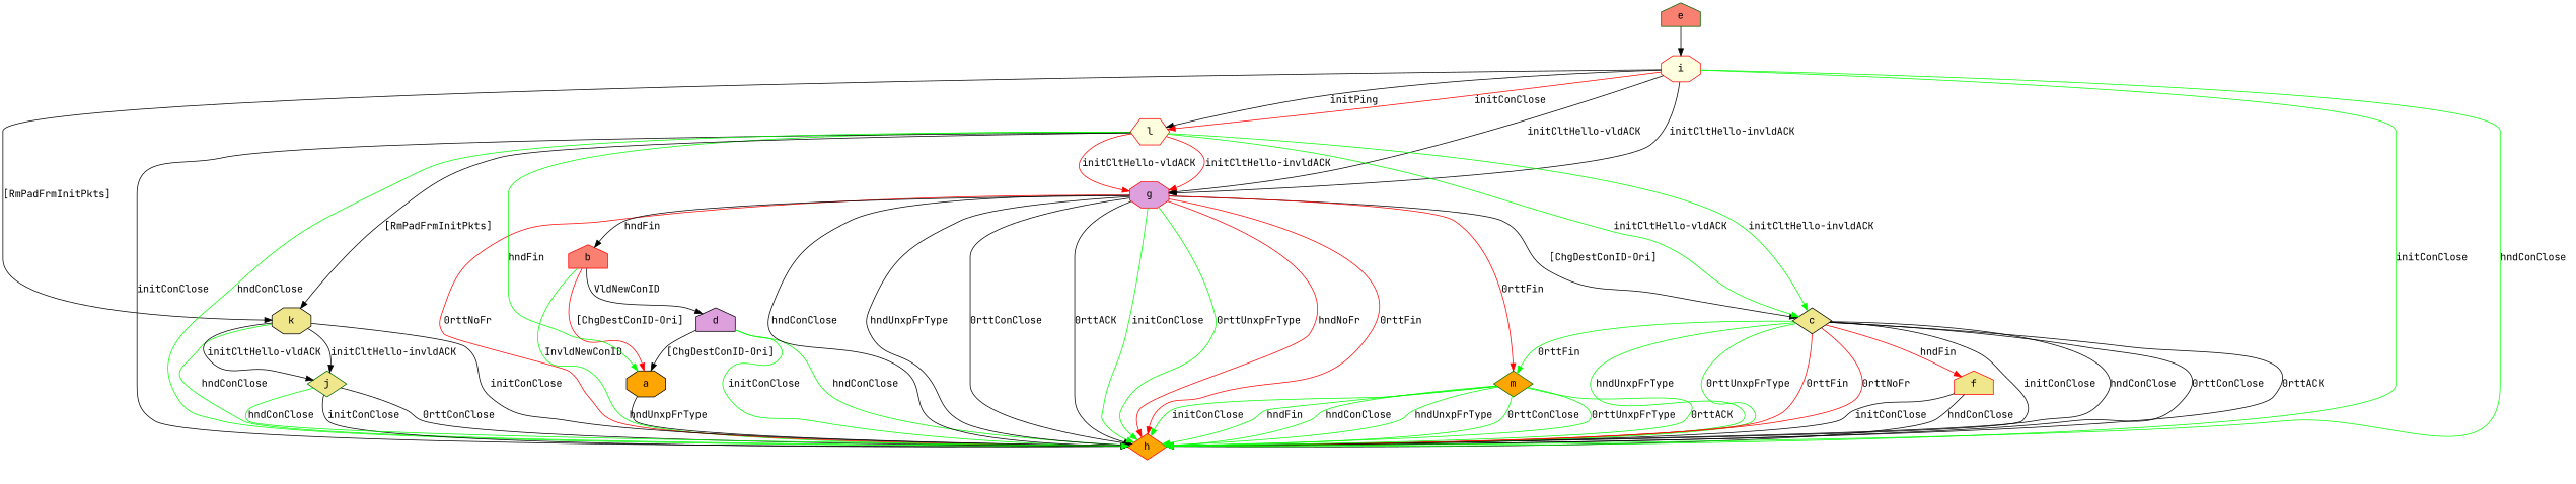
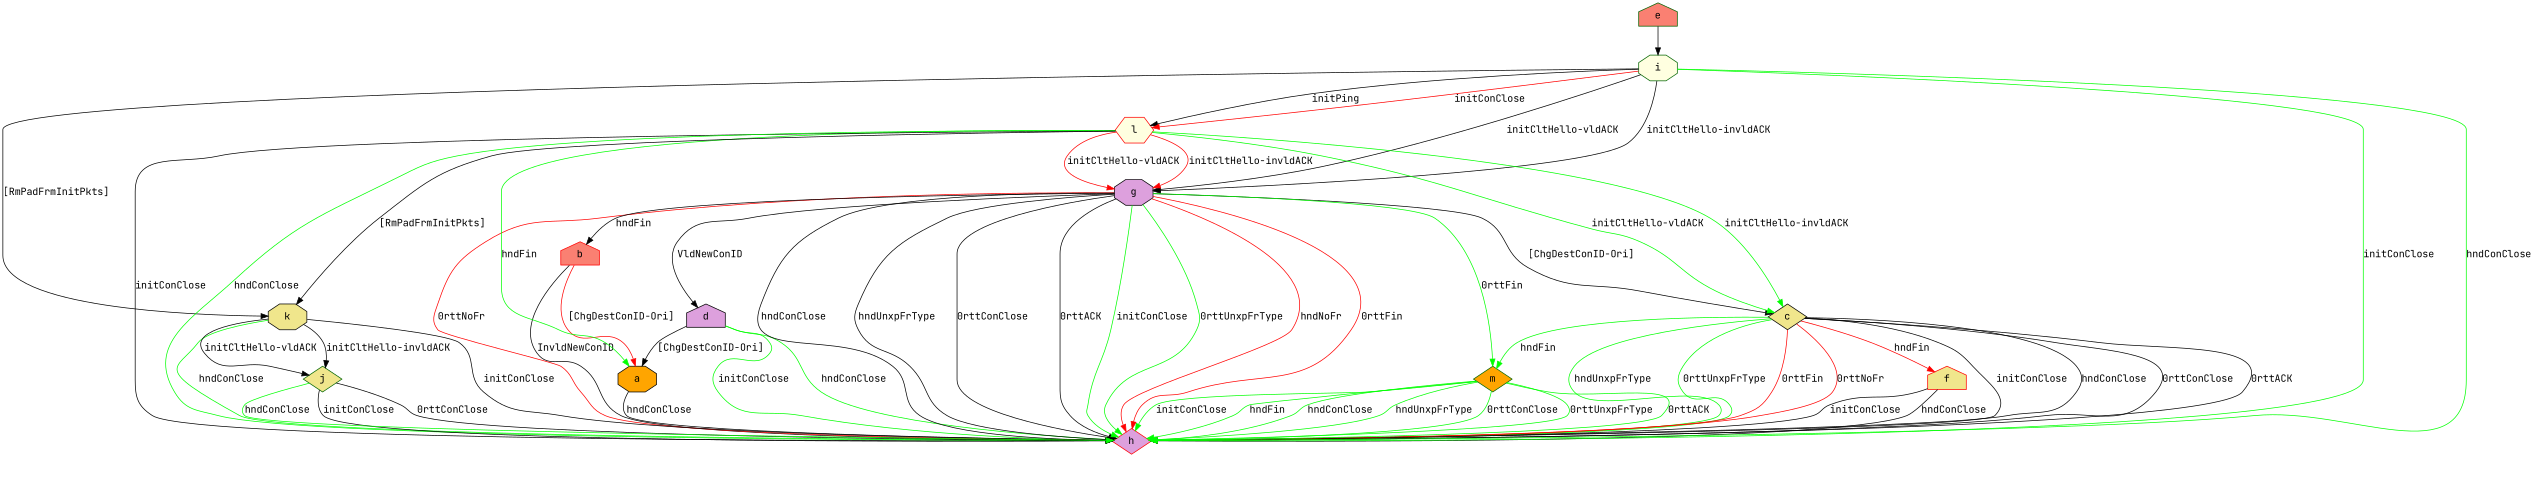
  digraph {
    fontname="JetBrains Mono"
    node [color=black fillcolor=khaki fontname="JetBrains Mono" shape=octagon style=filled]
    edge [fontname="JetBrains Mono"]
    a [fillcolor=orange]
-   h [color=red fillcolor=orange shape=diamond]
+   h [color=red fillcolor=plum shape=diamond]
    b [color=red fillcolor=salmon shape=house]
    d [fillcolor=plum shape=house]
    c [shape=diamond]
    f [color=red shape=house]
    m [color=darkgreen fillcolor=orange shape=diamond]
    e [color=darkgreen fillcolor=salmon shape=house]
-   i [color=red fillcolor=lightyellow]
-   g [color=red fillcolor=plum]
+   i [color=darkgreen fillcolor=lightyellow]
+   g [fillcolor=plum]
    k
    l [color=red fillcolor=lightyellow shape=hexagon]
    j [color=darkgreen shape=diamond]
-   a -> h [label="hndUnxpFrType "]
+   a -> h [label="hndConClose "]
    b -> a [color=red label="[ChgDestConID-Ori] "]
-   b -> h [label="InvldNewConID " color=green]
-   b -> d [label="VldNewConID "]
+   b -> h [label="InvldNewConID "]
+   g -> d [label="VldNewConID "]
    d -> a [label="[ChgDestConID-Ori] "]
    d -> h [color=green label="initConClose "]
    d -> h [color=green label="hndConClose "]
    c -> h [label="initConClose "]
    c -> h [label="hndConClose "]
    c -> h [label="0rttConClose "]
    c -> h [label="0rttACK "]
    c -> h [color=green label="hndUnxpFrType "]
    c -> h [color=green label="0rttUnxpFrType "]
    c -> h [color=red label="0rttFin "]
    c -> h [color=red label="0rttNoFr "]
    c -> f [color=red label="hndFin "]
-   c -> m [color=green label="0rttFin "]
+   c -> m [color=green label="hndFin "]
    f -> h [label="initConClose "]
    f -> h [label="hndConClose "]
    m -> h [color=green label="initConClose "]
    m -> h [color=green label="hndFin "]
    m -> h [color=green label="hndConClose "]
    m -> h [color=green label="hndUnxpFrType "]
    m -> h [color=green label="0rttConClose "]
    m -> h [color=green label="0rttUnxpFrType "]
    m -> h [color=green label="0rttACK "]
    e -> i
    i -> h [color=green label="initConClose "]
    i -> h [color=green label="hndConClose "]
    i -> g [label="initCltHello-vldACK "]
    i -> g [label="initCltHello-invldACK "]
    i -> k [label="[RmPadFrmInitPkts] "]
    i -> l [label="initPing "]
    i -> l [color=red label="initConClose "]
    g -> h [label="hndConClose "]
    g -> h [label="hndUnxpFrType "]
    g -> h [label="0rttConClose "]
    g -> h [label="0rttACK "]
    g -> h [color=green label="initConClose "]
    g -> h [color=green label="0rttUnxpFrType "]
    g -> h [color=red label="hndNoFr "]
    g -> h [color=red label="0rttFin "]
    g -> h [color=red label="0rttNoFr "]
    g -> b [label="hndFin "]
    g -> c [label="[ChgDestConID-Ori] "]
-   g -> m [color=red label="0rttFin "]
+   g -> m [color=green label="0rttFin "]
    k -> h [label="initConClose "]
    k -> h [color=green label="hndConClose "]
    k -> j [label="initCltHello-vldACK "]
    k -> j [label="initCltHello-invldACK "]
    l -> a [color=green label="hndFin "]
    l -> h [label="initConClose "]
    l -> h [color=green label="hndConClose "]
    l -> c [color=green label="initCltHello-vldACK "]
    l -> c [color=green label="initCltHello-invldACK "]
    l -> g [color=red label="initCltHello-vldACK "]
    l -> g [color=red label="initCltHello-invldACK "]
    l -> k [label="[RmPadFrmInitPkts] "]
    j -> h [label="initConClose "]
    j -> h [label="0rttConClose "]
    j -> h [color=green label="hndConClose "]
  }
